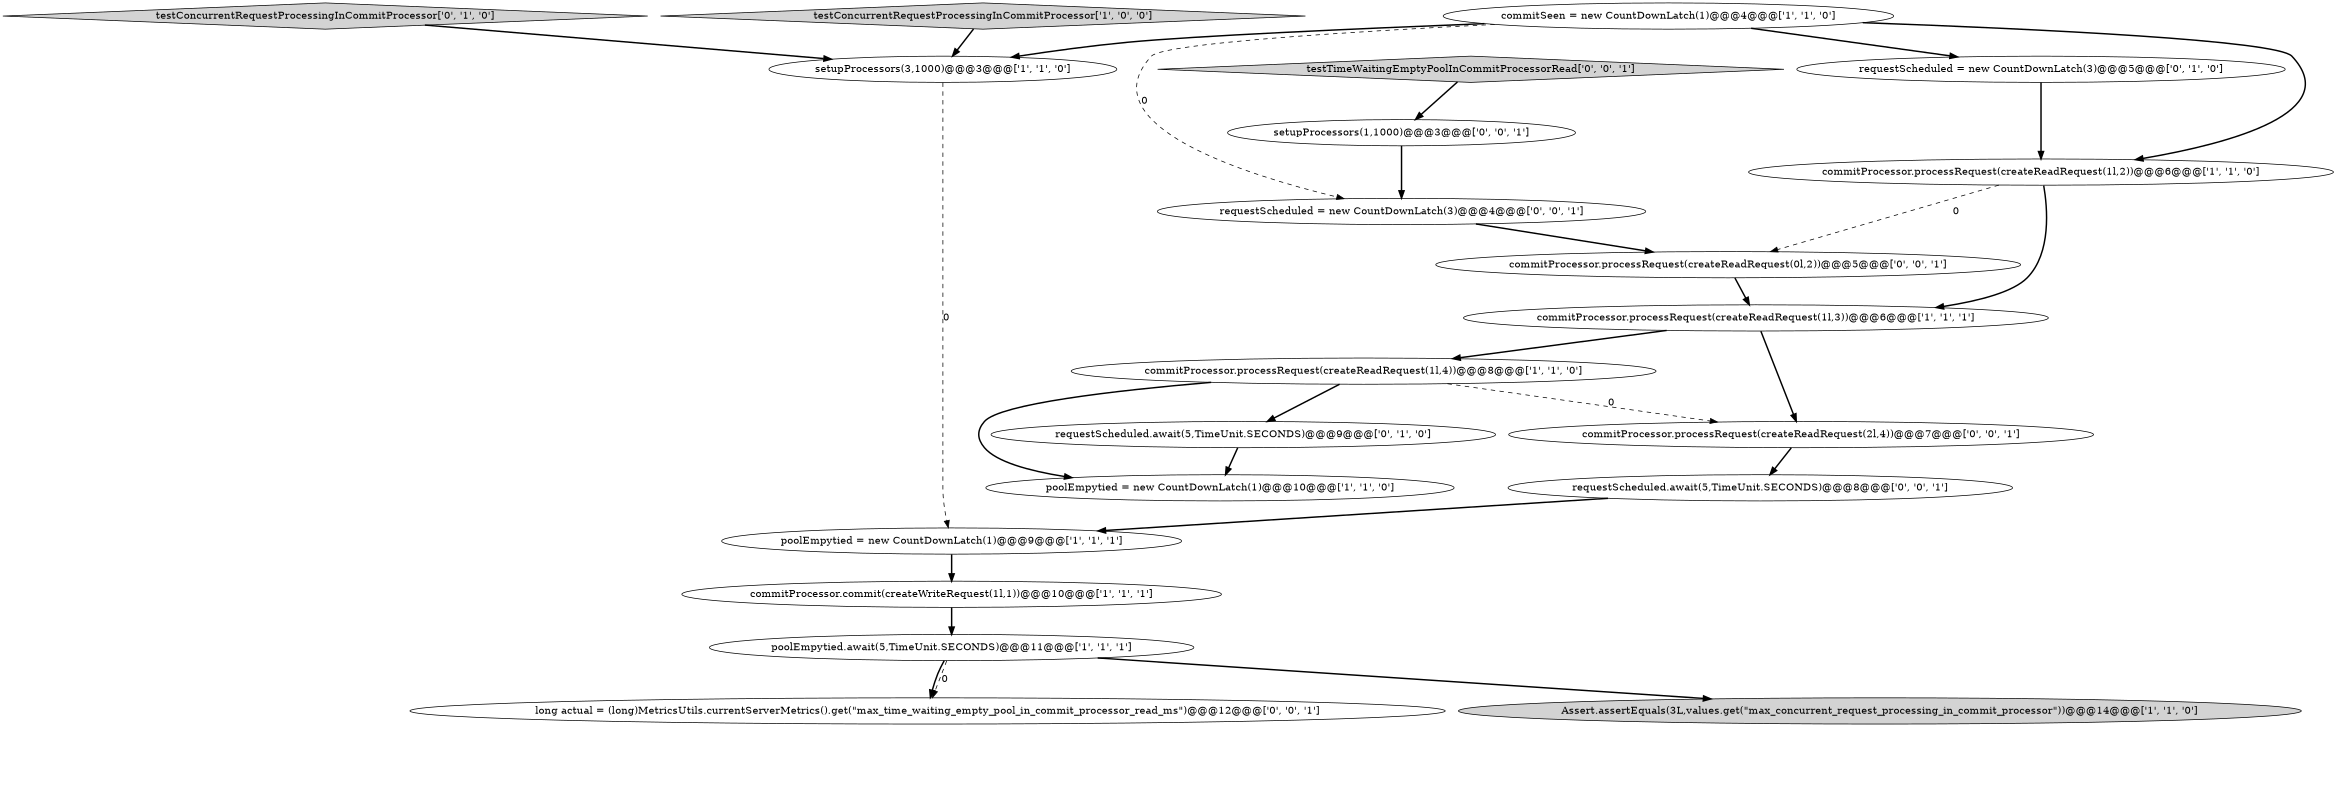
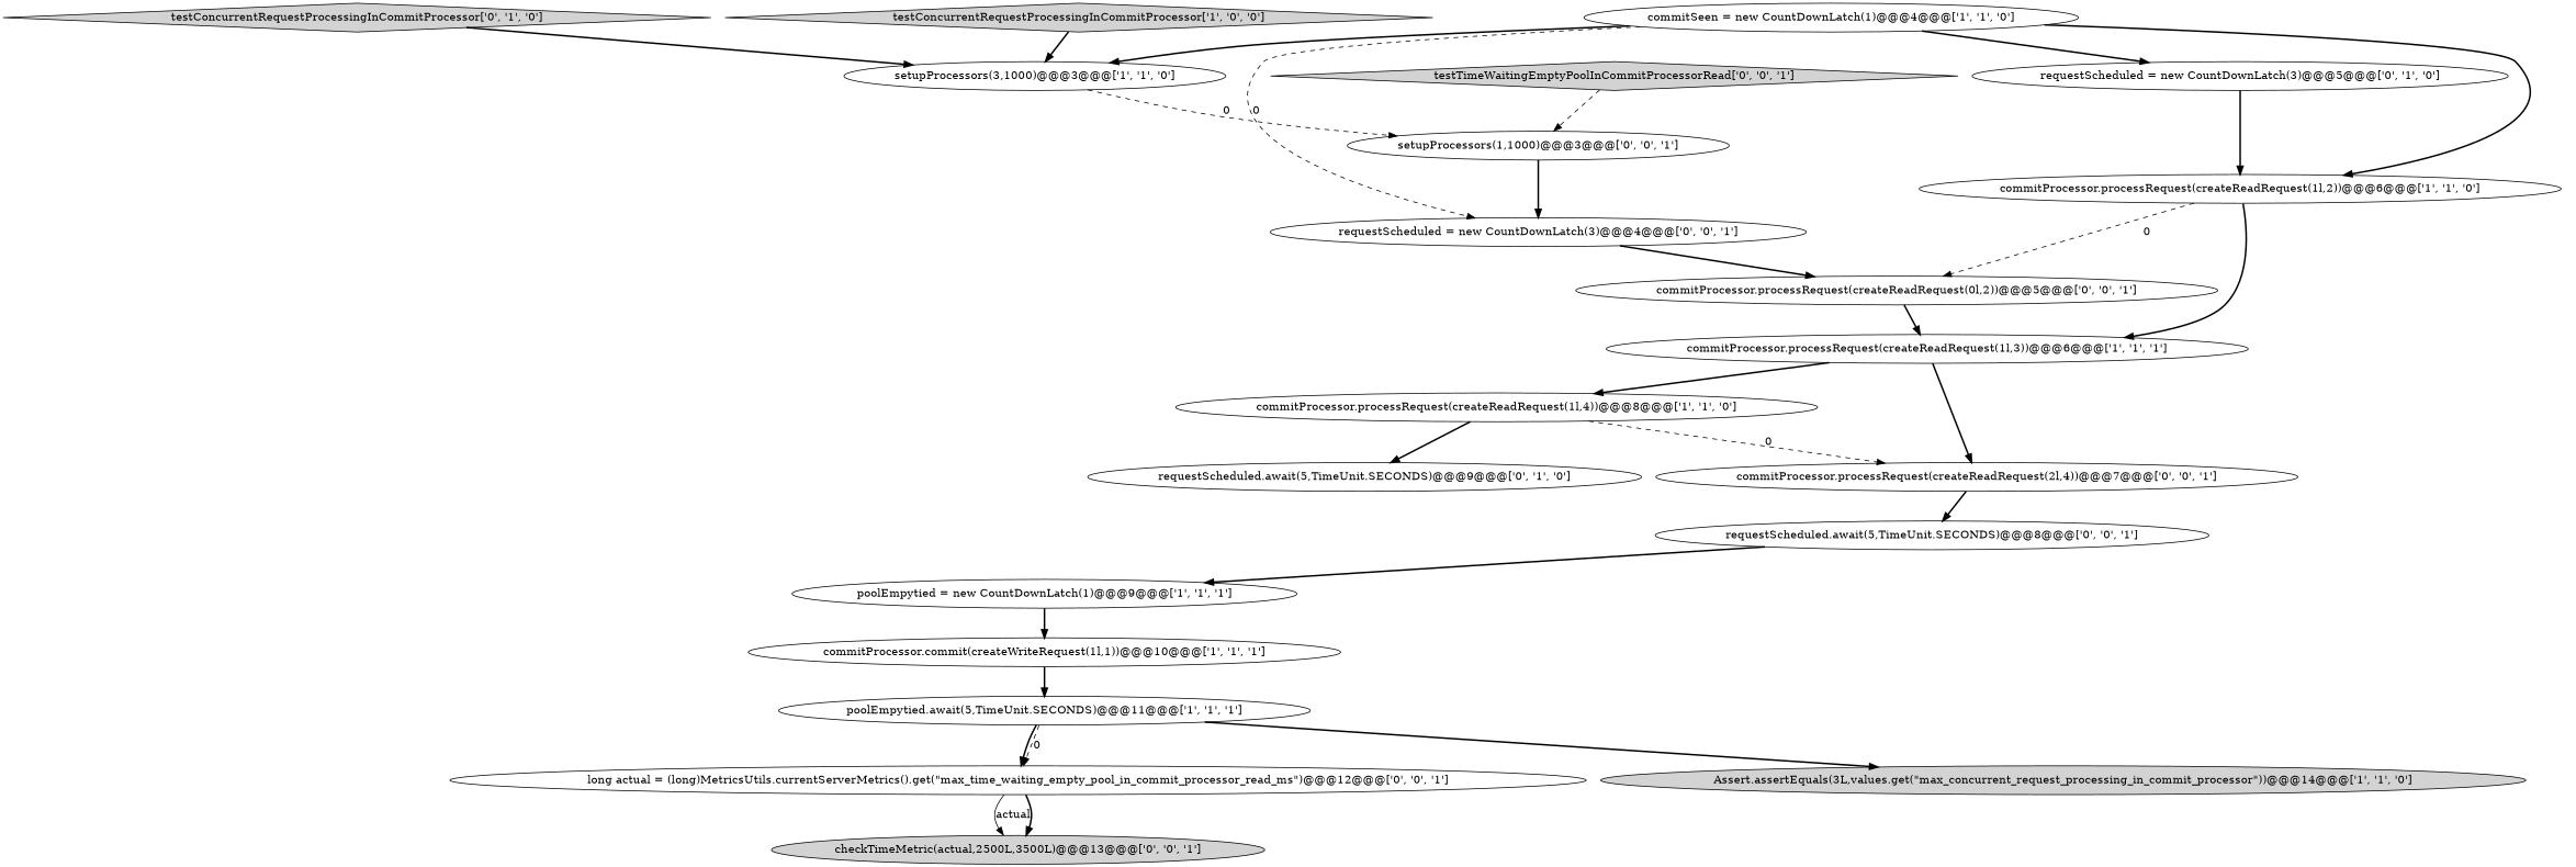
  digraph {
    node [fillcolor=white shape=ellipse style=filled]
    edge [style=bold]
    n1 [label="commitProcessor.processRequest(createReadRequest(0l,2))@@@5@@@['0', '0', '1']"]
    n2 [label="commitProcessor.processRequest(createReadRequest(1l,3))@@@6@@@['1', '1', '1']"]
    n3 [label="commitProcessor.processRequest(createReadRequest(2l,4))@@@7@@@['0', '0', '1']"]
    n4 [label="commitProcessor.processRequest(createReadRequest(1l,4))@@@8@@@['1', '1', '0']"]
    n5 [label="commitSeen = new CountDownLatch(1)@@@4@@@['1', '1', '0']"]
    n6 [label="requestScheduled = new CountDownLatch(3)@@@4@@@['0', '0', '1']"]
    n7 [label="commitProcessor.processRequest(createReadRequest(1l,2))@@@6@@@['1', '1', '0']"]
    n8 [label="requestScheduled = new CountDownLatch(3)@@@5@@@['0', '1', '0']"]
    n9 [label="setupProcessors(3,1000)@@@3@@@['1', '1', '0']"]
    n10 [label="requestScheduled.await(5,TimeUnit.SECONDS)@@@8@@@['0', '0', '1']"]
    n11 [label="poolEmpytied = new CountDownLatch(1)@@@9@@@['1', '1', '1']"]
    n12 [label="commitProcessor.commit(createWriteRequest(1l,1))@@@10@@@['1', '1', '1']"]
    n13 [label="poolEmpytied.await(5,TimeUnit.SECONDS)@@@11@@@['1', '1', '1']"]
    n14 [label="long actual = (long)MetricsUtils.currentServerMetrics().get(\"max_time_waiting_empty_pool_in_commit_processor_read_ms\")@@@12@@@['0', '0', '1']"]
    n15 [fillcolor=lightgray label="Assert.assertEquals(3L,values.get(\"max_concurrent_request_processing_in_commit_processor\"))@@@14@@@['1', '1', '0']"]
+   n16 [fillcolor=lightgray label="checkTimeMetric(actual,2500L,3500L)@@@13@@@['0', '0', '1']"]
    n17 [fillcolor=lightgray label="testConcurrentRequestProcessingInCommitProcessor['0', '1', '0']" shape=diamond]
    n18 [label="setupProcessors(1,1000)@@@3@@@['0', '0', '1']"]
    n19 [fillcolor=lightgray label="testTimeWaitingEmptyPoolInCommitProcessorRead['0', '0', '1']" shape=diamond]
    n20 [fillcolor=lightgray label="testConcurrentRequestProcessingInCommitProcessor['1', '0', '0']" shape=diamond]
-   n21 [label="poolEmpytied = new CountDownLatch(1)@@@10@@@['1', '1', '0']"]
    n22 [label="requestScheduled.await(5,TimeUnit.SECONDS)@@@9@@@['0', '1', '0']"]
    n1 -> n2
    n2 -> n3
    n2 -> n4
    n3 -> n10
    n4 -> n3 [label=0 style=dashed]
-   n4 -> n21
    n4 -> n22
    n5 -> n6 [label=0 style=dashed]
    n5 -> n7
    n5 -> n8
    n5 -> n9
    n6 -> n1
    n7 -> n1 [label=0 style=dashed]
    n7 -> n2
    n8 -> n7
-   n9 -> n11 [label=0 style=dashed]
+   n9 -> n18 [label=0 style=dashed]
    n10 -> n11
    n11 -> n12
    n12 -> n13
    n13 -> n14 [label=0 style=dashed]
    n13 -> n14
    n13 -> n15
+   n14 -> n16 [label=actual style=solid]
+   n14 -> n16
    n17 -> n9
    n18 -> n6
-   n19 -> n18
+   n19 -> n18 [style=dashed]
    n20 -> n9
-   n22 -> n21
  }
